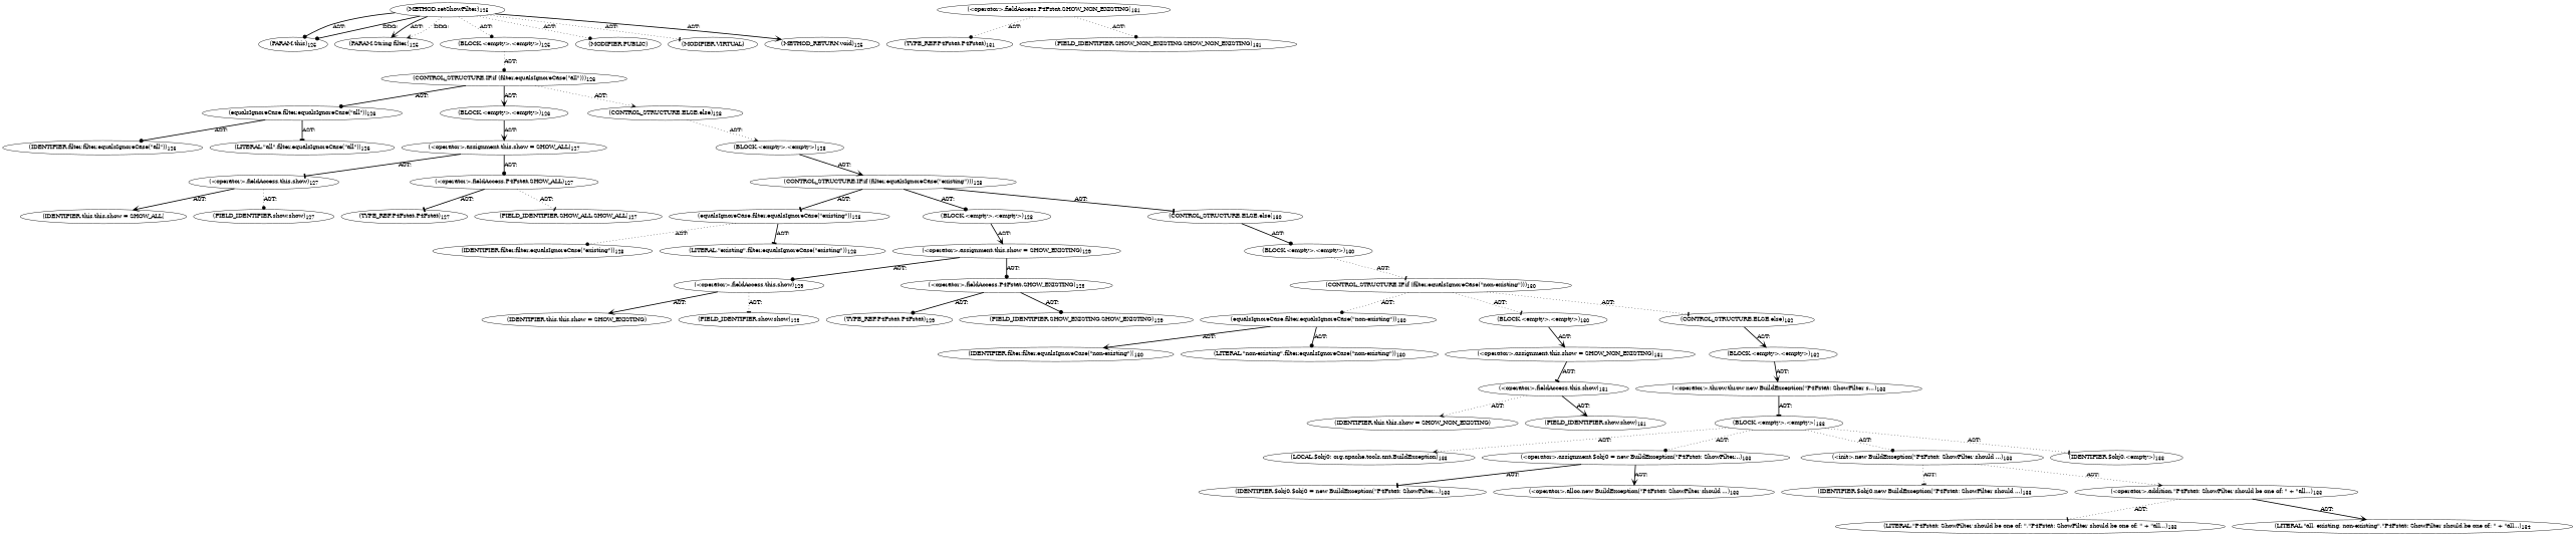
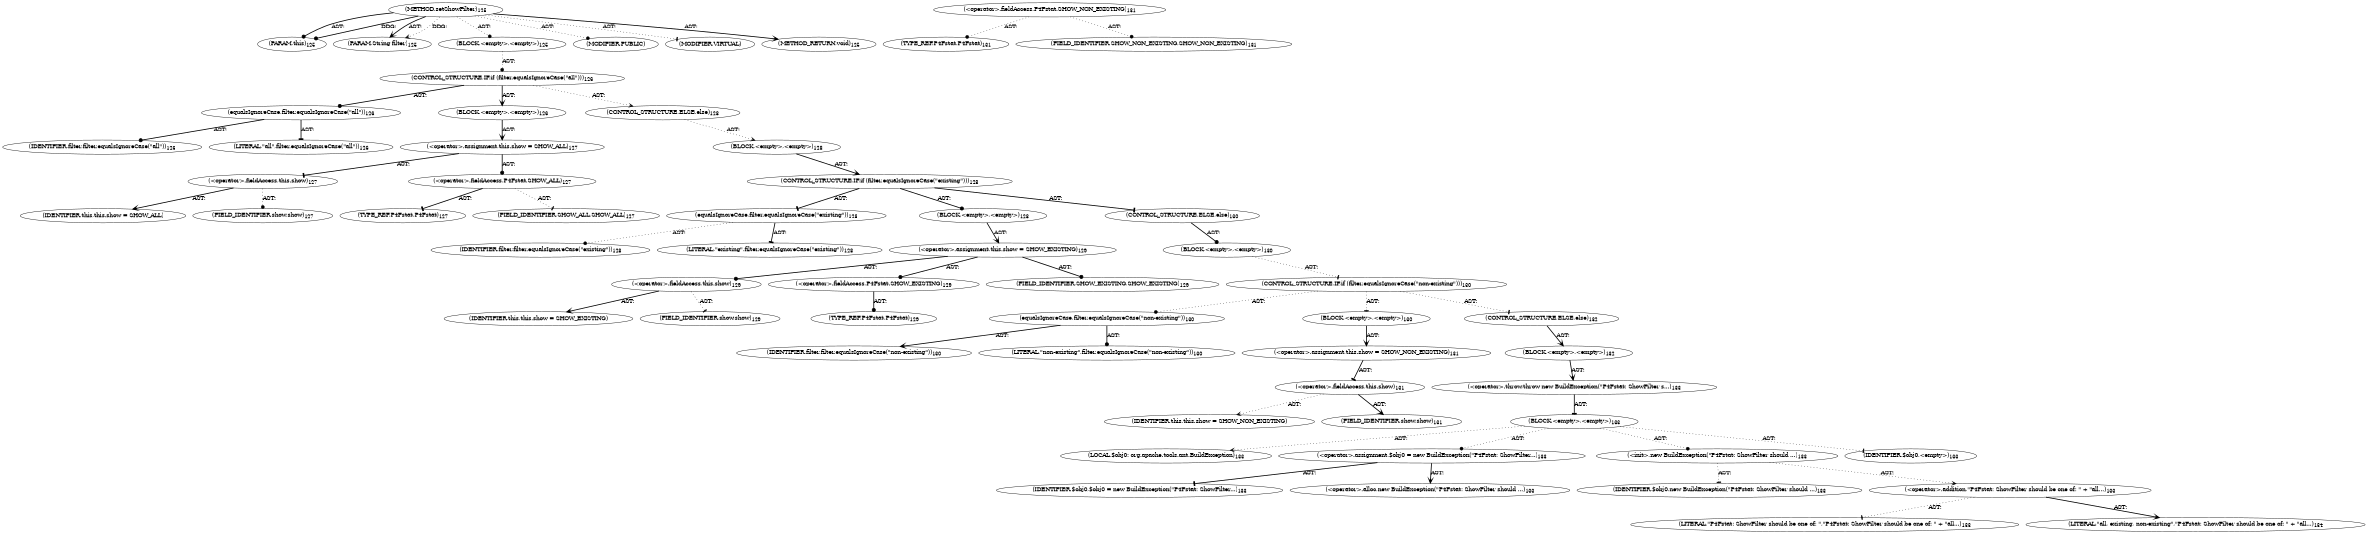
  digraph {
    edge [arrowhead=dot style=bold]
    n1 [label=<(METHOD,setShowFilter)<SUB>125</SUB>>]
    n2 [label=<(PARAM,this)<SUB>125</SUB>>]
    n3 [label=<(PARAM,String filter)<SUB>125</SUB>>]
    n4 [label=<(BLOCK,&lt;empty&gt;,&lt;empty&gt;)<SUB>125</SUB>>]
    n5 [label=<(MODIFIER,PUBLIC)>]
    n6 [label=<(MODIFIER,VIRTUAL)>]
    n7 [label=<(METHOD_RETURN,void)<SUB>125</SUB>>]
    n8 [label=<(CONTROL_STRUCTURE,IF,if (filter.equalsIgnoreCase(&quot;all&quot;)))<SUB>126</SUB>>]
    n9 [label=<(equalsIgnoreCase,filter.equalsIgnoreCase(&quot;all&quot;))<SUB>126</SUB>>]
    n10 [label=<(BLOCK,&lt;empty&gt;,&lt;empty&gt;)<SUB>126</SUB>>]
    n11 [label=<(CONTROL_STRUCTURE,ELSE,else)<SUB>128</SUB>>]
    n12 [label=<(IDENTIFIER,filter,filter.equalsIgnoreCase(&quot;all&quot;))<SUB>126</SUB>>]
    n13 [label=<(LITERAL,&quot;all&quot;,filter.equalsIgnoreCase(&quot;all&quot;))<SUB>126</SUB>>]
    n14 [label=<(&lt;operator&gt;.assignment,this.show = SHOW_ALL)<SUB>127</SUB>>]
    n15 [label=<(BLOCK,&lt;empty&gt;,&lt;empty&gt;)<SUB>128</SUB>>]
    n16 [label=<(&lt;operator&gt;.fieldAccess,this.show)<SUB>127</SUB>>]
    n17 [label=<(&lt;operator&gt;.fieldAccess,P4Fstat.SHOW_ALL)<SUB>127</SUB>>]
    n18 [label=<(IDENTIFIER,this,this.show = SHOW_ALL)>]
    n19 [label=<(FIELD_IDENTIFIER,show,show)<SUB>127</SUB>>]
    n20 [label=<(TYPE_REF,P4Fstat,P4Fstat)<SUB>127</SUB>>]
    n21 [label=<(FIELD_IDENTIFIER,SHOW_ALL,SHOW_ALL)<SUB>127</SUB>>]
    n22 [label=<(CONTROL_STRUCTURE,IF,if (filter.equalsIgnoreCase(&quot;existing&quot;)))<SUB>128</SUB>>]
    n23 [label=<(equalsIgnoreCase,filter.equalsIgnoreCase(&quot;existing&quot;))<SUB>128</SUB>>]
    n24 [label=<(BLOCK,&lt;empty&gt;,&lt;empty&gt;)<SUB>128</SUB>>]
    n25 [label=<(CONTROL_STRUCTURE,ELSE,else)<SUB>130</SUB>>]
    n26 [label=<(IDENTIFIER,filter,filter.equalsIgnoreCase(&quot;existing&quot;))<SUB>128</SUB>>]
    n27 [label=<(LITERAL,&quot;existing&quot;,filter.equalsIgnoreCase(&quot;existing&quot;))<SUB>128</SUB>>]
    n28 [label=<(&lt;operator&gt;.assignment,this.show = SHOW_EXISTING)<SUB>129</SUB>>]
    n29 [label=<(BLOCK,&lt;empty&gt;,&lt;empty&gt;)<SUB>130</SUB>>]
    n30 [label=<(&lt;operator&gt;.fieldAccess,this.show)<SUB>129</SUB>>]
    n31 [label=<(&lt;operator&gt;.fieldAccess,P4Fstat.SHOW_EXISTING)<SUB>129</SUB>>]
    n32 [label=<(IDENTIFIER,this,this.show = SHOW_EXISTING)>]
    n33 [label=<(FIELD_IDENTIFIER,show,show)<SUB>129</SUB>>]
    n34 [label=<(TYPE_REF,P4Fstat,P4Fstat)<SUB>129</SUB>>]
    n35 [label=<(FIELD_IDENTIFIER,SHOW_EXISTING,SHOW_EXISTING)<SUB>129</SUB>>]
    n36 [label=<(CONTROL_STRUCTURE,IF,if (filter.equalsIgnoreCase(&quot;non-existing&quot;)))<SUB>130</SUB>>]
    n37 [label=<(equalsIgnoreCase,filter.equalsIgnoreCase(&quot;non-existing&quot;))<SUB>130</SUB>>]
    n38 [label=<(BLOCK,&lt;empty&gt;,&lt;empty&gt;)<SUB>130</SUB>>]
    n39 [label=<(CONTROL_STRUCTURE,ELSE,else)<SUB>132</SUB>>]
    n40 [label=<(IDENTIFIER,filter,filter.equalsIgnoreCase(&quot;non-existing&quot;))<SUB>130</SUB>>]
    n41 [label=<(LITERAL,&quot;non-existing&quot;,filter.equalsIgnoreCase(&quot;non-existing&quot;))<SUB>130</SUB>>]
    n42 [label=<(&lt;operator&gt;.assignment,this.show = SHOW_NON_EXISTING)<SUB>131</SUB>>]
    n43 [label=<(BLOCK,&lt;empty&gt;,&lt;empty&gt;)<SUB>132</SUB>>]
    n44 [label=<(&lt;operator&gt;.fieldAccess,this.show)<SUB>131</SUB>>]
    n45 [label=<(IDENTIFIER,this,this.show = SHOW_NON_EXISTING)>]
    n46 [label=<(FIELD_IDENTIFIER,show,show)<SUB>131</SUB>>]
    n47 [label=<(&lt;operator&gt;.fieldAccess,P4Fstat.SHOW_NON_EXISTING)<SUB>131</SUB>>]
    n48 [label=<(TYPE_REF,P4Fstat,P4Fstat)<SUB>131</SUB>>]
    n49 [label=<(FIELD_IDENTIFIER,SHOW_NON_EXISTING,SHOW_NON_EXISTING)<SUB>131</SUB>>]
    n50 [label=<(&lt;operator&gt;.throw,throw new BuildException(&quot;P4Fstat: ShowFilter s...)<SUB>133</SUB>>]
    n51 [label=<(BLOCK,&lt;empty&gt;,&lt;empty&gt;)<SUB>133</SUB>>]
    n52 [label=<(LOCAL,$obj0: org.apache.tools.ant.BuildException)<SUB>133</SUB>>]
    n53 [label=<(&lt;operator&gt;.assignment,$obj0 = new BuildException(&quot;P4Fstat: ShowFilter...)<SUB>133</SUB>>]
    n54 [label=<(&lt;init&gt;,new BuildException(&quot;P4Fstat: ShowFilter should ...)<SUB>133</SUB>>]
    n55 [label=<(IDENTIFIER,$obj0,&lt;empty&gt;)<SUB>133</SUB>>]
    n56 [label=<(IDENTIFIER,$obj0,$obj0 = new BuildException(&quot;P4Fstat: ShowFilter...)<SUB>133</SUB>>]
    n57 [label=<(&lt;operator&gt;.alloc,new BuildException(&quot;P4Fstat: ShowFilter should ...)<SUB>133</SUB>>]
    n58 [label=<(IDENTIFIER,$obj0,new BuildException(&quot;P4Fstat: ShowFilter should ...)<SUB>133</SUB>>]
    n59 [label=<(&lt;operator&gt;.addition,&quot;P4Fstat: ShowFilter should be one of: &quot; + &quot;all...)<SUB>133</SUB>>]
    n60 [label=<(LITERAL,&quot;P4Fstat: ShowFilter should be one of: &quot;,&quot;P4Fstat: ShowFilter should be one of: &quot; + &quot;all...)<SUB>133</SUB>>]
    n61 [label=<(LITERAL,&quot;all, existing, non-existing&quot;,&quot;P4Fstat: ShowFilter should be one of: &quot; + &quot;all...)<SUB>134</SUB>>]
    n1 -> n2 [label="AST: "]
    n1 -> n2 [label="DDG: "]
    n1 -> n3 [arrowhead=vee label="AST: "]
    n1 -> n3 [arrowhead=vee label="DDG: " style=dotted]
    n1 -> n4 [label="AST: " style=dotted]
    n1 -> n5 [label="AST: " style=dotted]
    n1 -> n6 [arrowhead=tee label="AST: " style=dotted]
    n1 -> n7 [arrowhead=vee label="AST: "]
    n4 -> n8 [label="AST: " style=dotted]
    n8 -> n9 [label="AST: "]
    n8 -> n10 [arrowhead=vee label="AST: "]
    n8 -> n11 [arrowhead=vee label="AST: " style=dotted]
    n9 -> n12 [label="AST: "]
    n9 -> n13 [arrowhead=tee label="AST: "]
    n10 -> n14 [arrowhead=vee label="AST: "]
    n11 -> n15 [arrowhead=vee label="AST: " style=dotted]
    n14 -> n16 [arrowhead=tee label="AST: "]
    n14 -> n17 [label="AST: "]
    n15 -> n22 [arrowhead=vee label="AST: "]
    n16 -> n18 [arrowhead=vee label="AST: "]
    n16 -> n19 [label="AST: " style=dotted]
    n17 -> n20 [arrowhead=tee label="AST: "]
    n17 -> n21 [arrowhead=tee label="AST: " style=dotted]
    n22 -> n23 [arrowhead=tee label="AST: "]
    n22 -> n24 [label="AST: "]
    n22 -> n25 [arrowhead=tee label="AST: "]
    n23 -> n26 [label="AST: " style=dotted]
    n23 -> n27 [arrowhead=tee label="AST: "]
    n24 -> n28 [arrowhead=vee label="AST: "]
    n25 -> n29 [label="AST: "]
    n28 -> n30 [label="AST: "]
    n28 -> n31 [label="AST: "]
    n29 -> n36 [arrowhead=tee label="AST: " style=dotted]
    n30 -> n32 [arrowhead=vee label="AST: "]
    n30 -> n33 [arrowhead=tee label="AST: " style=dotted]
    n31 -> n34 [label="AST: "]
-   n31 -> n35 [label="AST: "]
+   n28 -> n35 [label="AST: "]
    n36 -> n37 [label="AST: " style=dotted]
    n36 -> n38 [arrowhead=tee label="AST: " style=dotted]
    n36 -> n39 [arrowhead=tee label="AST: " style=dotted]
    n37 -> n40 [arrowhead=vee label="AST: "]
    n37 -> n41 [label="AST: "]
    n38 -> n42 [arrowhead=vee label="AST: "]
    n39 -> n43 [arrowhead=vee label="AST: "]
    n42 -> n44 [arrowhead=tee label="AST: "]
    n43 -> n50 [arrowhead=vee label="AST: "]
    n44 -> n45 [arrowhead=vee label="AST: " style=dotted]
    n44 -> n46 [arrowhead=vee label="AST: "]
    n47 -> n48 [label="AST: " style=dotted]
    n47 -> n49 [label="AST: " style=dotted]
    n50 -> n51 [arrowhead=tee label="AST: "]
    n51 -> n52 [arrowhead=vee label="AST: " style=dotted]
    n51 -> n53 [label="AST: " style=dotted]
    n51 -> n54 [label="AST: " style=dotted]
    n51 -> n55 [arrowhead=tee label="AST: " style=dotted]
    n53 -> n56 [arrowhead=tee label="AST: "]
    n53 -> n57 [arrowhead=vee label="AST: "]
    n54 -> n58 [arrowhead=tee label="AST: " style=dotted]
    n54 -> n59 [arrowhead=vee label="AST: " style=dotted]
    n59 -> n60 [arrowhead=tee label="AST: " style=dotted]
    n59 -> n61 [arrowhead=vee label="AST: "]
  }
